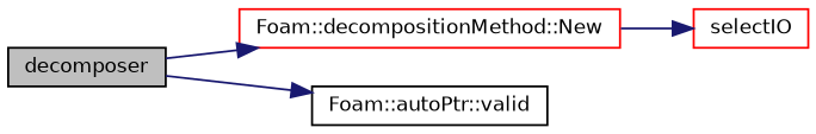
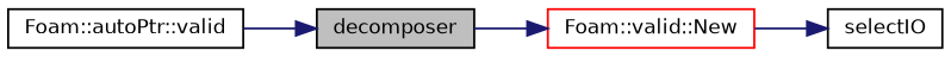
  digraph {
    rankdir=LR
    node [color=black fontname=Helvetica fontsize=10 shape=record]
    edge [color=midnightblue fontname=Helvetica fontsize=10 labelfontname=Helvetica labelfontsize=10 style=solid]
    n1 [fillcolor=grey75 fontcolor=black height=0.2 label=decomposer style=filled width=0.4]
-   n2 [color=red height=0.2 label="Foam::decompositionMethod::New" width=0.4]
+   n2 [color=red height=0.2 label="Foam::valid::New" width=0.4]
    n3 [height=0.2 label="Foam::autoPtr::valid" width=0.4]
-   n4 [color=red height=0.2 label=selectIO width=0.4]
+   n4 [height=0.2 label=selectIO width=0.4]
    n1 -> n2
-   n1 -> n3
+   n3 -> n1
    n2 -> n4
  }
